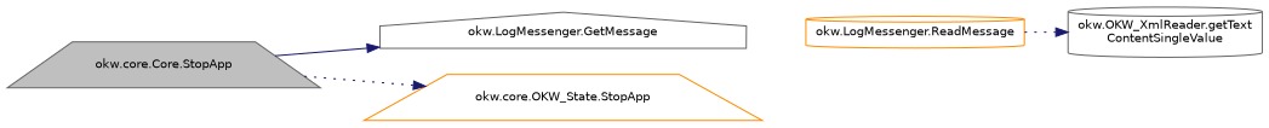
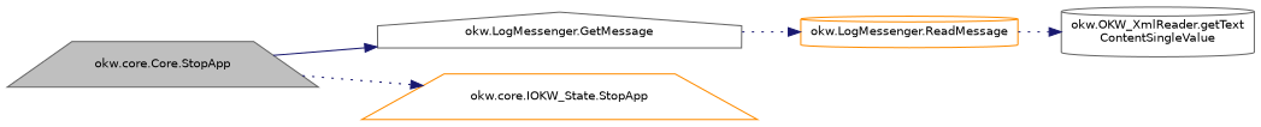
  digraph {
    rankdir=LR
    node [color=gray40 fillcolor=white fontname=Helvetica fontsize=10 shape=trapezium style=filled]
    edge [color=midnightblue fontname=Helvetica fontsize=10 labelfontname=Helvetica labelfontsize=10 style=dotted]
    n1 [fillcolor=grey75 fontcolor=black height=0.2 label="okw.core.Core.StopApp" width=0.4]
    n2 [height=0.2 label="okw.LogMessenger.GetMessage" shape=house width=0.4]
-   n3 [color=darkorange height=0.2 label="okw.core.OKW_State.StopApp" width=0.4]
+   n3 [color=darkorange height=0.2 label="okw.core.IOKW_State.StopApp" width=0.4]
    n4 [color=darkorange height=0.2 label="okw.LogMessenger.ReadMessage" shape=cylinder width=0.4]
    n5 [height=0.2 label="okw.OKW_XmlReader.getText\lContentSingleValue" shape=cylinder width=0.4]
    n1 -> n2 [style=solid]
    n1 -> n3
+   n2 -> n4
    n4 -> n5
  }
